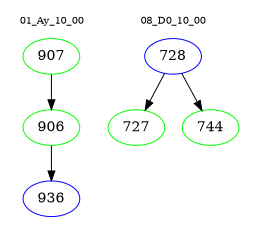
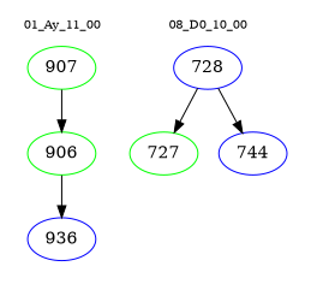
  digraph {
    node [color=green]
    edge [color=black]
    n1 [label=906]
    n2 [label=907]
    n3 [color=blue label=936]
    n4 [color=blue label=728]
    n5 [label=727]
-   n6 [label=744]
+   n6 [color=blue label=744]
    subgraph cluster_1 {
      color=white
      fontsize=10
-     label="01_Ay_10_00"
+     label="01_Ay_11_00"
      n1
      n2
      n3
    }
    subgraph cluster_2 {
      color=white
      fontsize=10
      label="08_D0_10_00"
      n4
      n5
      n6
    }
    n1 -> n3
    n2 -> n1
    n4 -> n5
    n4 -> n6
  }
